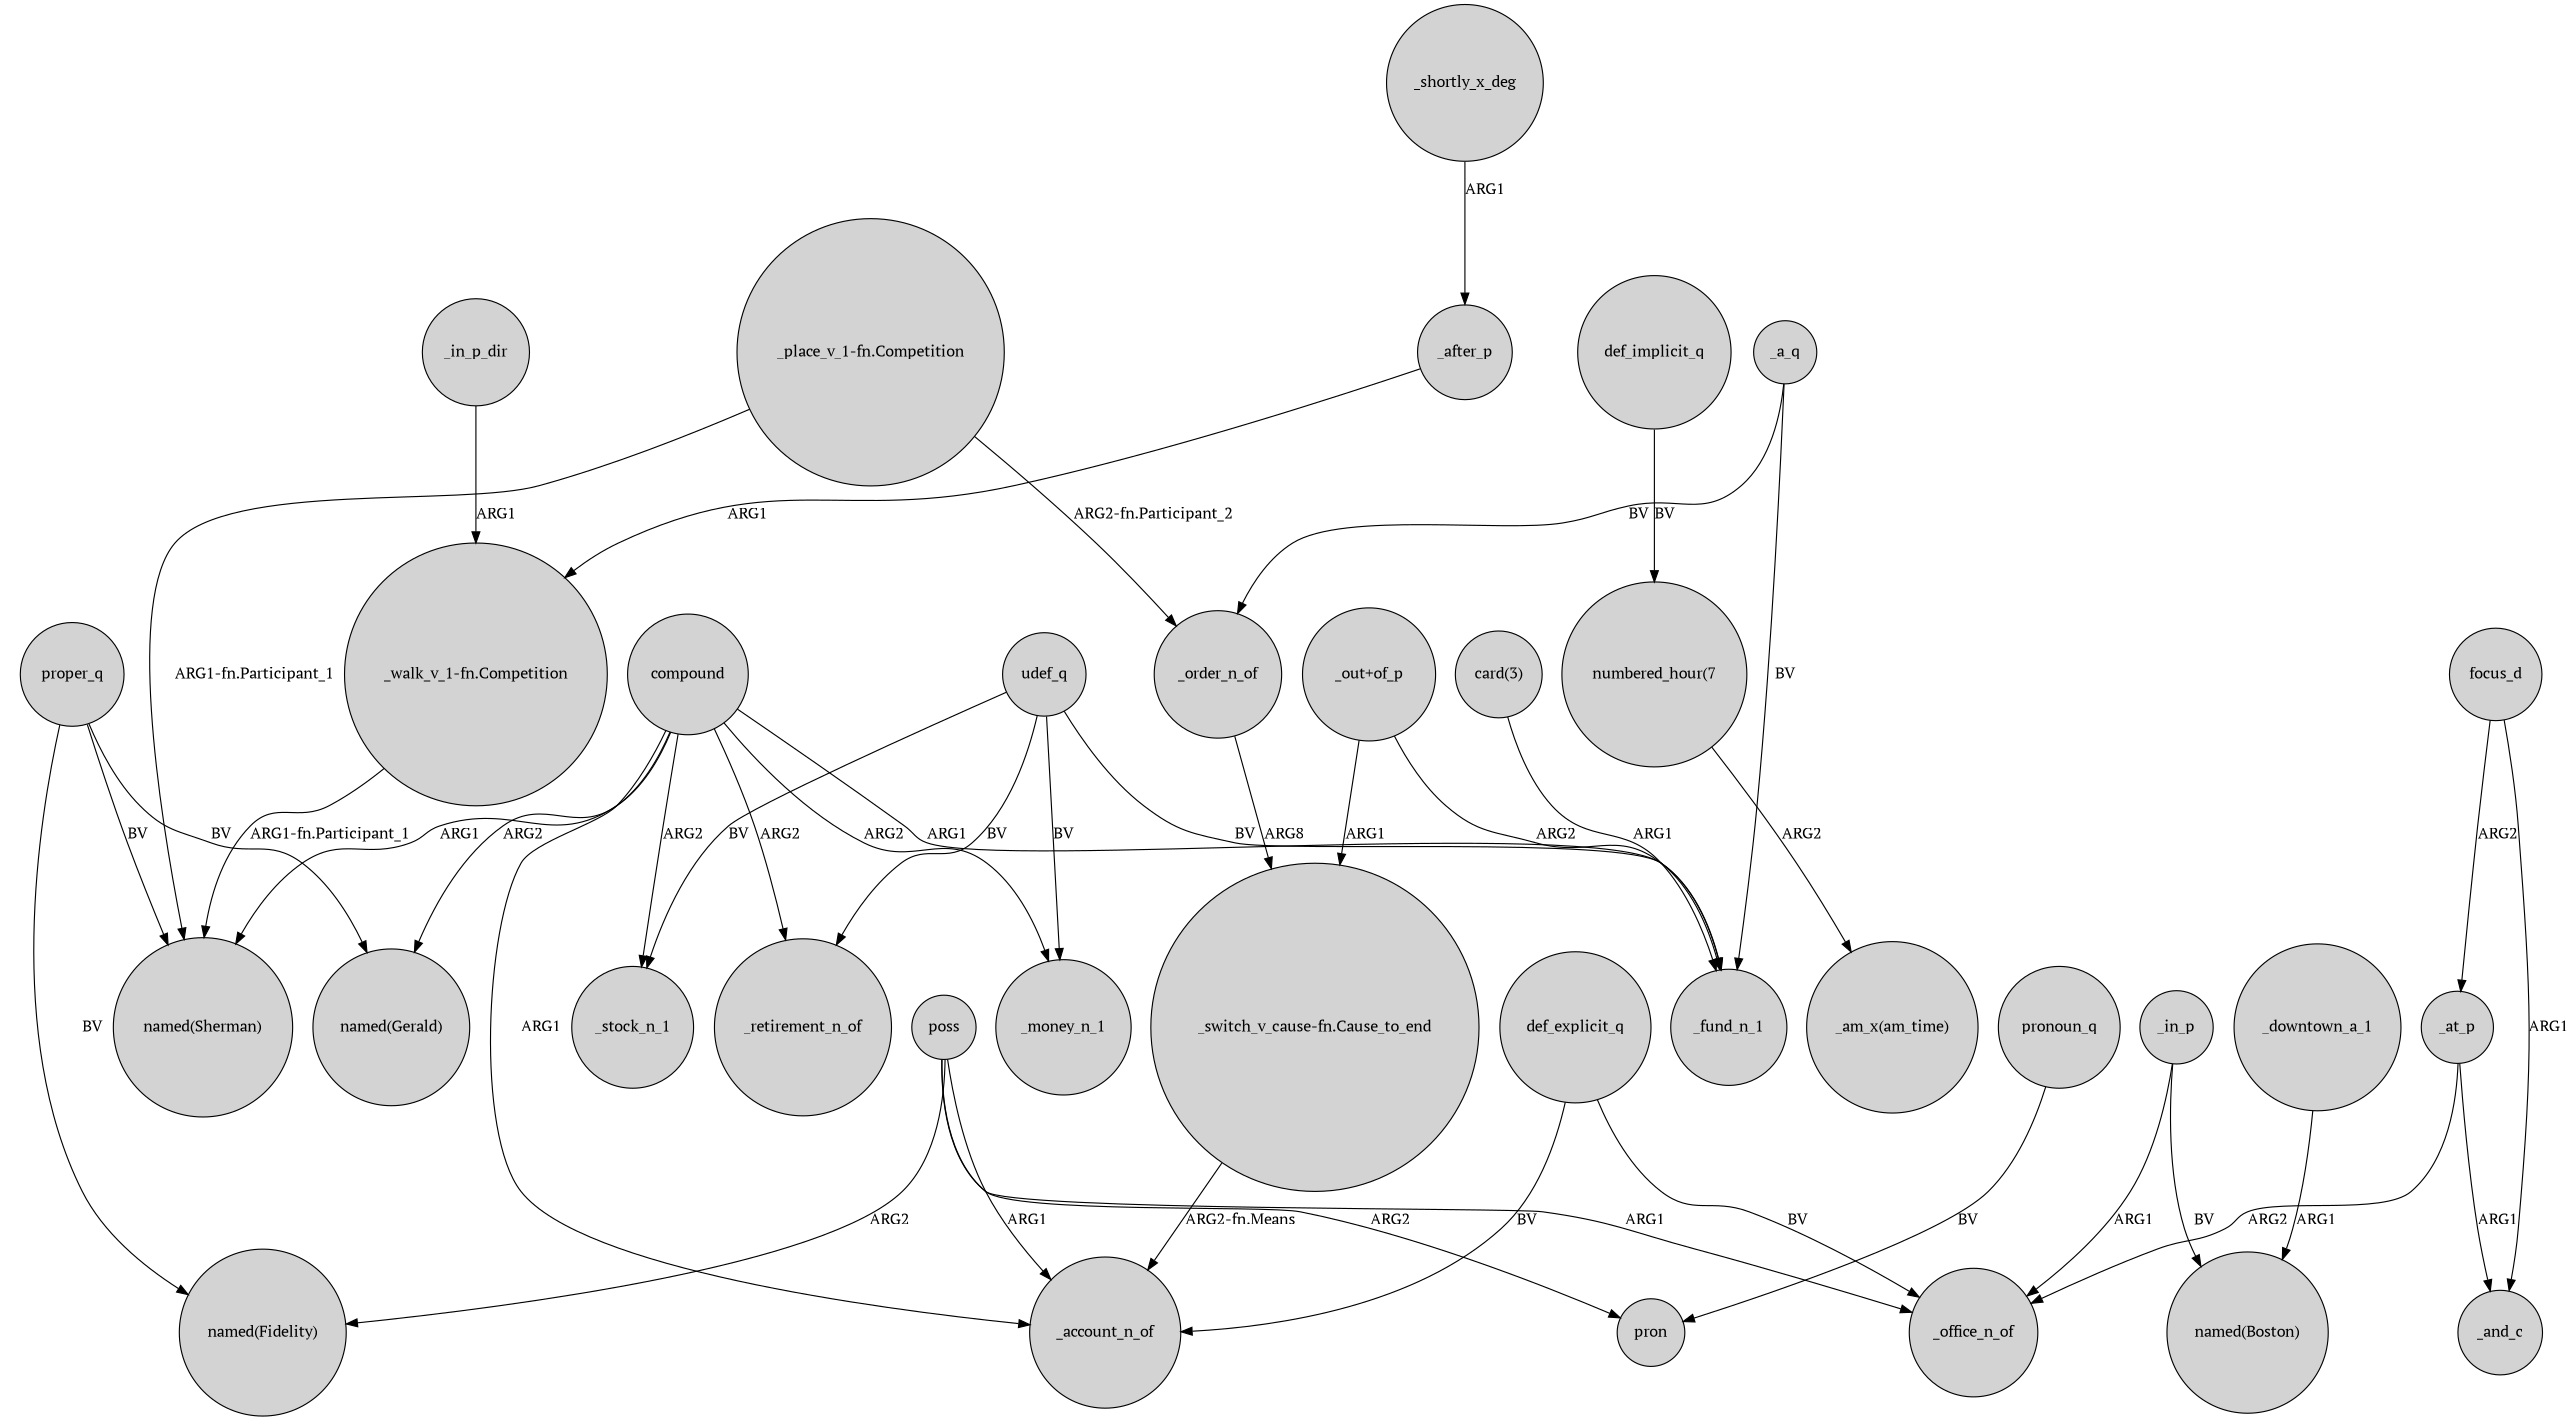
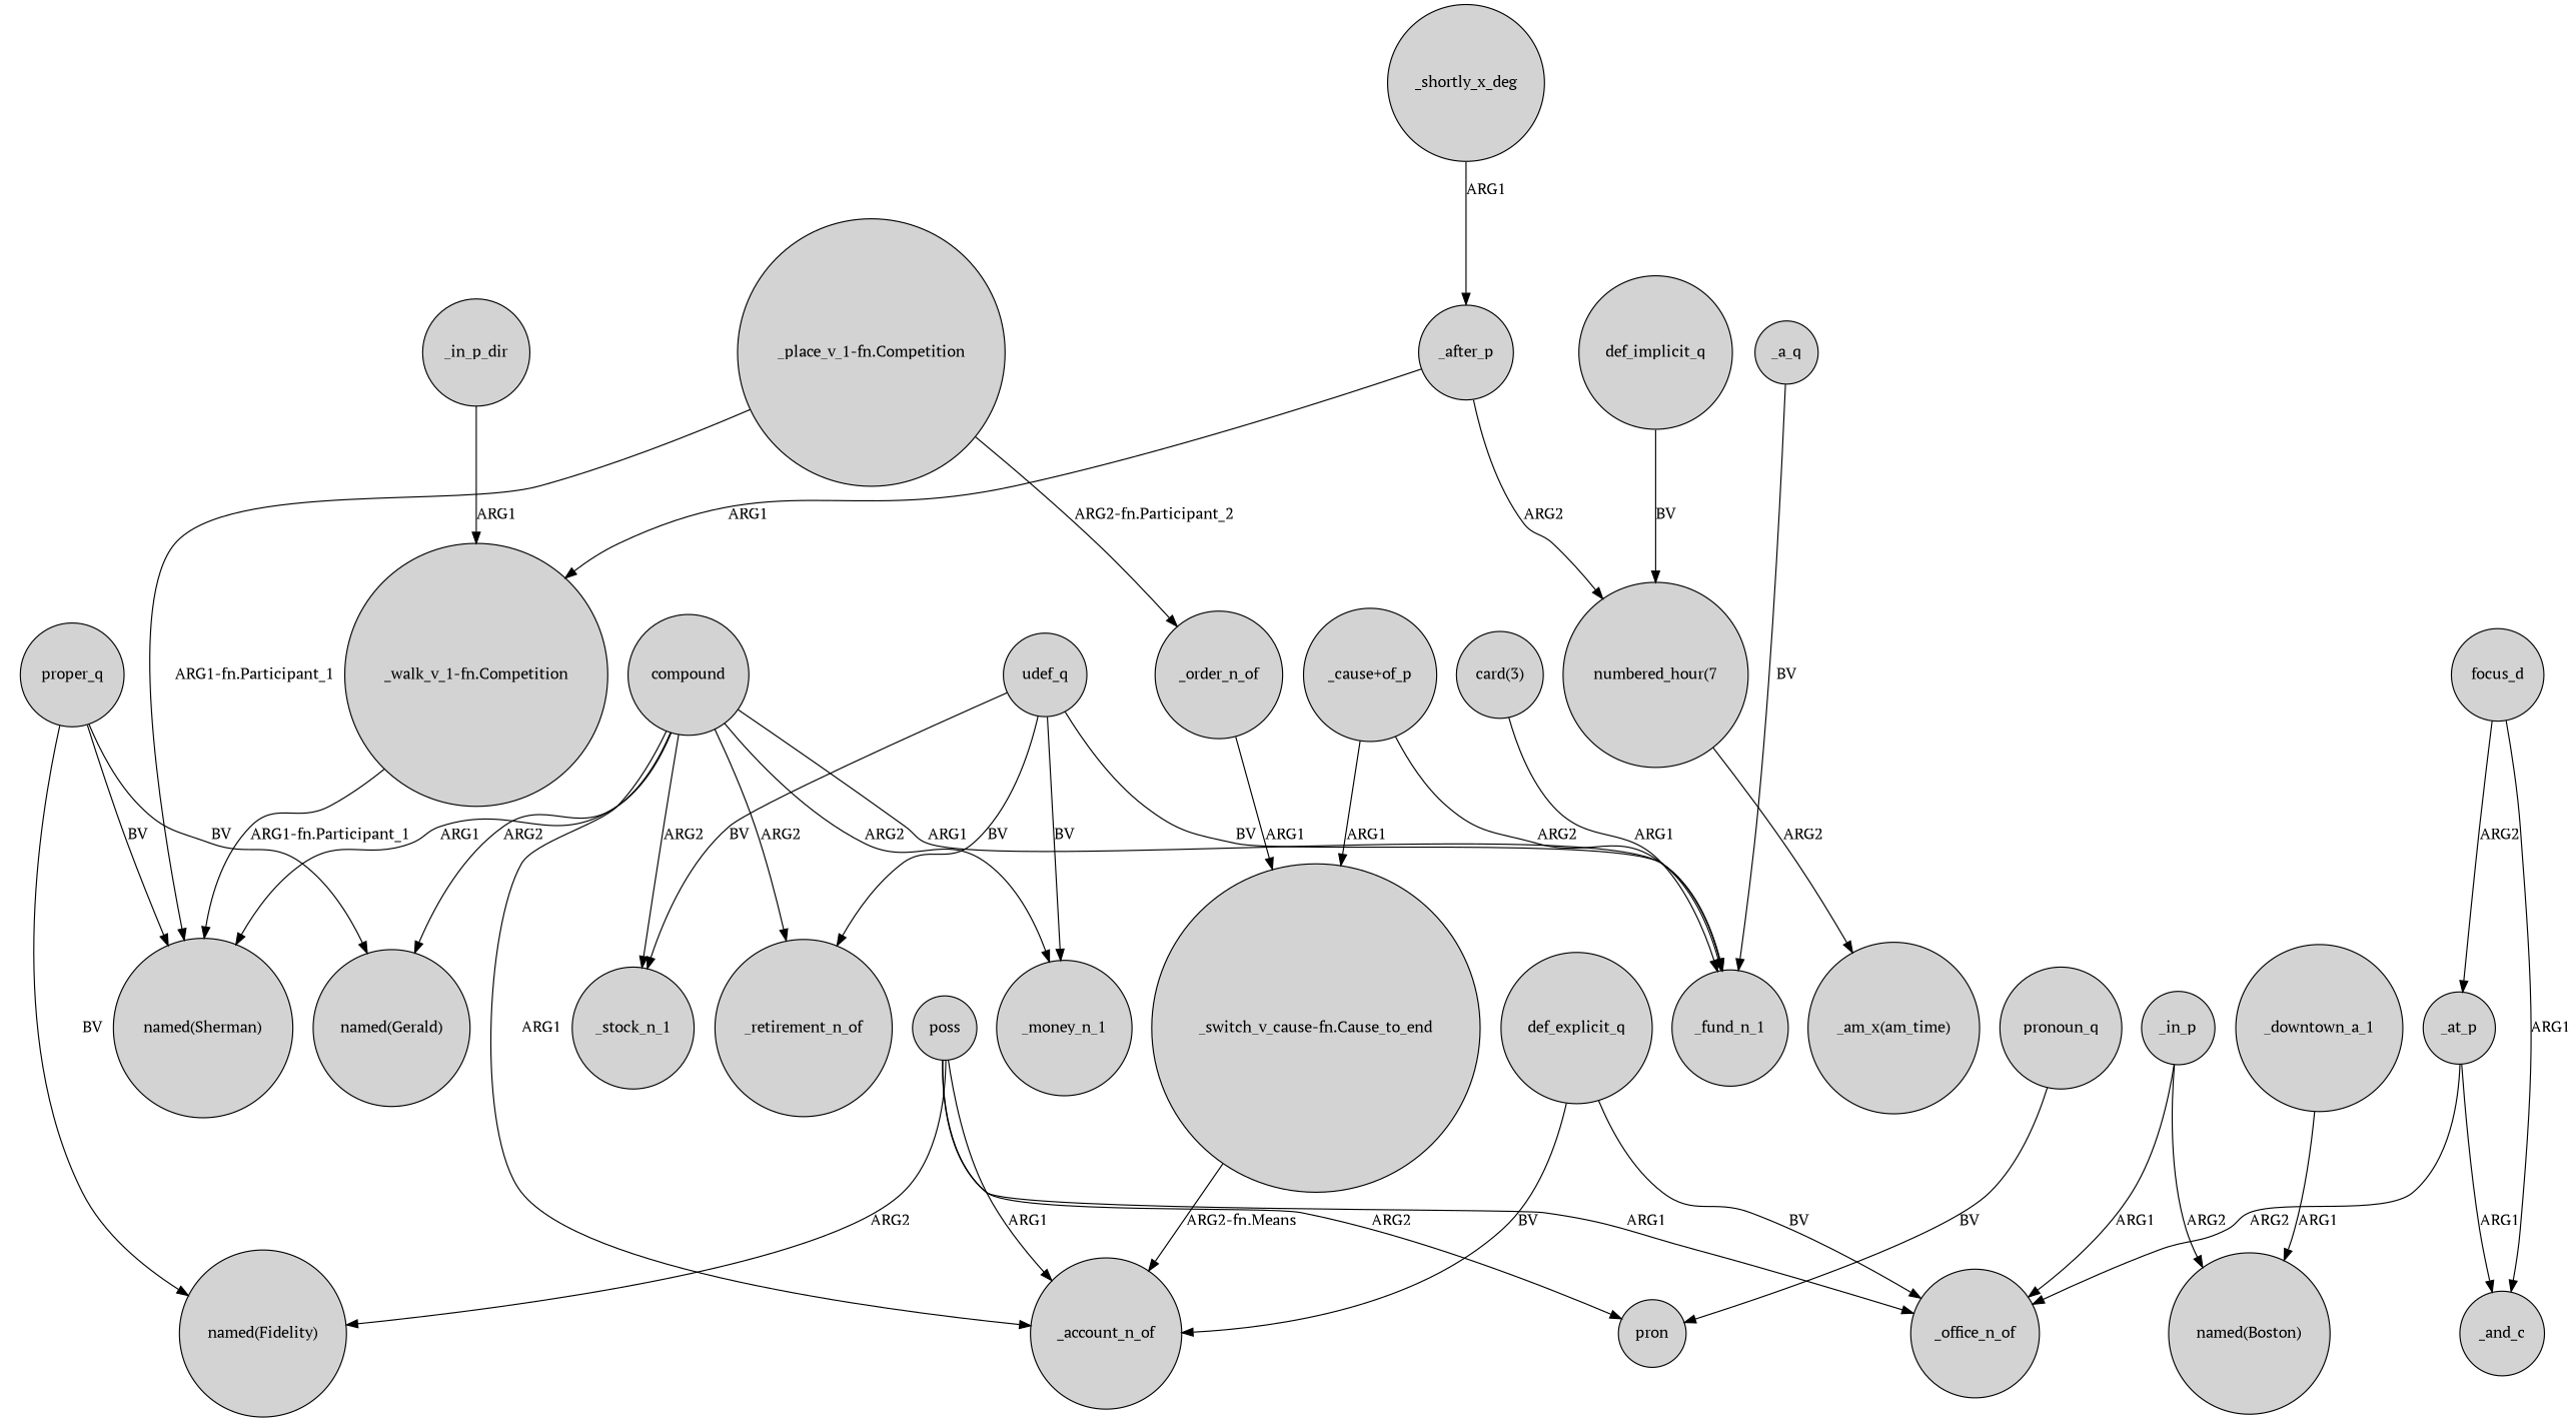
  digraph {
    fontname="PT Serif"
    node [fontname="PT Serif" shape=circle style=filled]
    edge [fontname="PT Serif"]
    _shortly_x_deg
    _after_p
    "_walk_v_1-fn.Competition"
    "numbered_hour(7"
    "named(Sherman)"
    "_am_x(am_time)"
    compound
    "named(Gerald)"
    _fund_n_1
    _account_n_of
    _retirement_n_of
    _stock_n_1
    _money_n_1
    _in_p_dir
    udef_q
    proper_q
    "named(Fidelity)"
    _a_q
    _order_n_of
    "_switch_v_cause-fn.Cause_to_end"
    _in_p
    "named(Boston)"
    _office_n_of
-   "_out+of_p"
+   "_out+of_p" [label="_cause+of_p"]
    "card(3)"
    def_implicit_q
    def_explicit_q
    focus_d
    _at_p
    _and_c
    _downtown_a_1
    "_place_v_1-fn.Competition"
    poss
    pron
    pronoun_q
    _shortly_x_deg -> _after_p [label=ARG1]
    _after_p -> "_walk_v_1-fn.Competition" [label=ARG1]
+   _after_p -> "numbered_hour(7" [headport="30)" label=ARG2]
    "_walk_v_1-fn.Competition" -> "named(Sherman)" [label="ARG1-fn.Participant_1"]
    "numbered_hour(7" -> "_am_x(am_time)" [label=ARG2 tailport="30)"]
    compound -> "named(Sherman)" [label=ARG1]
    compound -> "named(Gerald)" [label=ARG2]
    compound -> _fund_n_1 [label=ARG1]
    compound -> _account_n_of [label=ARG1]
    compound -> _retirement_n_of [label=ARG2]
    compound -> _stock_n_1 [label=ARG2]
    compound -> _money_n_1 [label=ARG2]
    _in_p_dir -> "_walk_v_1-fn.Competition" [label=ARG1]
    udef_q -> _fund_n_1 [label=BV]
    udef_q -> _retirement_n_of [label=BV]
    udef_q -> _stock_n_1 [label=BV]
    udef_q -> _money_n_1 [label=BV]
    proper_q -> "named(Sherman)" [label=BV]
    proper_q -> "named(Gerald)" [label=BV]
    proper_q -> "named(Fidelity)" [label=BV]
    _a_q -> _fund_n_1 [label=BV]
-   _a_q -> _order_n_of [label=BV]
-   _order_n_of -> "_switch_v_cause-fn.Cause_to_end" [label=ARG8]
+   _order_n_of -> "_switch_v_cause-fn.Cause_to_end" [label=ARG1]
    "_switch_v_cause-fn.Cause_to_end" -> _account_n_of [label="ARG2-fn.Means"]
-   _in_p -> "named(Boston)" [label=BV]
+   _in_p -> "named(Boston)" [label=ARG2]
    _in_p -> _office_n_of [label=ARG1]
    "_out+of_p" -> _fund_n_1 [label=ARG2]
    "_out+of_p" -> "_switch_v_cause-fn.Cause_to_end" [label=ARG1]
    "card(3)" -> _fund_n_1 [label=ARG1]
    def_implicit_q -> "numbered_hour(7" [headport="30)" label=BV]
    def_explicit_q -> _account_n_of [label=BV]
    def_explicit_q -> _office_n_of [label=BV]
    focus_d -> _at_p [label=ARG2]
    focus_d -> _and_c [label=ARG1]
    _at_p -> _office_n_of [label=ARG2]
    _at_p -> _and_c [label=ARG1]
    _downtown_a_1 -> "named(Boston)" [label=ARG1]
    "_place_v_1-fn.Competition" -> "named(Sherman)" [label="ARG1-fn.Participant_1"]
    "_place_v_1-fn.Competition" -> _order_n_of [label="ARG2-fn.Participant_2"]
    poss -> _account_n_of [label=ARG1]
    poss -> "named(Fidelity)" [label=ARG2]
    poss -> _office_n_of [label=ARG1]
    poss -> pron [label=ARG2]
    pronoun_q -> pron [label=BV]
  }
